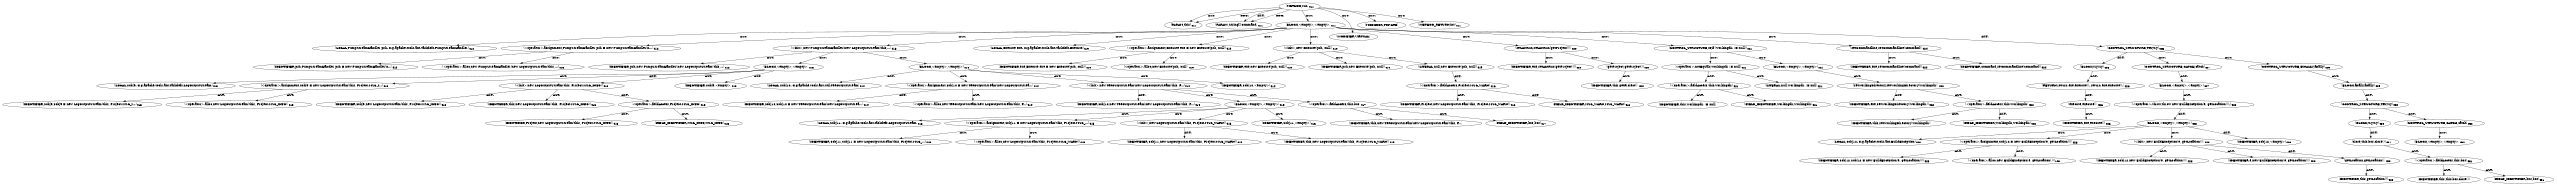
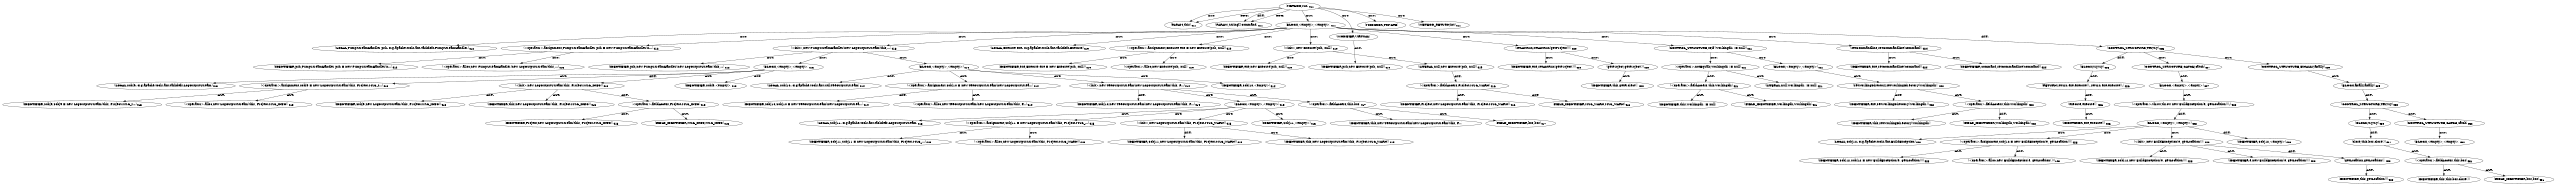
  digraph {
    n1 [label=<(METHOD,run)<SUB>411</SUB>>]
    n2 [label=<(PARAM,this)<SUB>411</SUB>>]
    n3 [label=<(PARAM,String[] command)<SUB>411</SUB>>]
    n4 [label=<(BLOCK,&lt;empty&gt;,&lt;empty&gt;)<SUB>411</SUB>>]
    n5 [label=<(MODIFIER,PRIVATE)>]
    n6 [label=<(MODIFIER,VIRTUAL)>]
    n7 [label=<(METHOD_RETURN,int)<SUB>411</SUB>>]
    n8 [label=<(LOCAL,PumpStreamHandler psh: org.apache.tools.ant.taskdefs.PumpStreamHandler)<SUB>412</SUB>>]
    n9 [label=<(&lt;operator&gt;.assignment,PumpStreamHandler psh = new PumpStreamHandler(n...)<SUB>412</SUB>>]
    n10 [label=<(&lt;init&gt;,new PumpStreamHandler(new LogOutputStream(this,...)<SUB>413</SUB>>]
    n11 [label=<(LOCAL,Execute exe: org.apache.tools.ant.taskdefs.Execute)<SUB>419</SUB>>]
    n12 [label=<(&lt;operator&gt;.assignment,Execute exe = new Execute(psh, null))<SUB>419</SUB>>]
    n13 [label=<(&lt;init&gt;,new Execute(psh, null))<SUB>419</SUB>>]
    n14 [label=<(setAntRun,setAntRun(getProject()))<SUB>420</SUB>>]
    n15 [label=<(CONTROL_STRUCTURE,IF,if (workingdir != null))<SUB>421</SUB>>]
    n16 [label=<(setCommandline,setCommandline(command))<SUB>424</SUB>>]
    n17 [label=<(CONTROL_STRUCTURE,TRY,try)<SUB>425</SUB>>]
    n18 [label=<(IDENTIFIER,psh,PumpStreamHandler psh = new PumpStreamHandler(n...)<SUB>412</SUB>>]
    n19 [label=<(&lt;operator&gt;.alloc,new PumpStreamHandler(new LogOutputStream(this,...)<SUB>413</SUB>>]
    n20 [label=<(IDENTIFIER,psh,new PumpStreamHandler(new LogOutputStream(this,...)<SUB>412</SUB>>]
    n21 [label=<(BLOCK,&lt;empty&gt;,&lt;empty&gt;)<SUB>413</SUB>>]
    n22 [label=<(BLOCK,&lt;empty&gt;,&lt;empty&gt;)<SUB>414</SUB>>]
    n23 [label=<(IDENTIFIER,exe,Execute exe = new Execute(psh, null))<SUB>419</SUB>>]
    n24 [label=<(&lt;operator&gt;.alloc,new Execute(psh, null))<SUB>419</SUB>>]
    n25 [label=<(IDENTIFIER,exe,new Execute(psh, null))<SUB>419</SUB>>]
    n26 [label=<(IDENTIFIER,psh,new Execute(psh, null))<SUB>419</SUB>>]
    n27 [label=<(LITERAL,null,new Execute(psh, null))<SUB>419</SUB>>]
    n28 [label=<(IDENTIFIER,exe,setAntRun(getProject()))<SUB>420</SUB>>]
    n29 [label=<(getProject,getProject())<SUB>420</SUB>>]
    n30 [label=<(&lt;operator&gt;.notEquals,workingdir != null)<SUB>421</SUB>>]
    n31 [label=<(BLOCK,&lt;empty&gt;,&lt;empty&gt;)<SUB>421</SUB>>]
    n32 [label=<(IDENTIFIER,exe,setCommandline(command))<SUB>424</SUB>>]
    n33 [label=<(IDENTIFIER,command,setCommandline(command))<SUB>424</SUB>>]
    n34 [label=<(BLOCK,try,try)<SUB>425</SUB>>]
    n35 [label=<(CONTROL_STRUCTURE,CATCH,catch)<SUB>427</SUB>>]
    n36 [label=<(CONTROL_STRUCTURE,FINALLY,finally)<SUB>429</SUB>>]
    n37 [label=<(LOCAL,$obj9: org.apache.tools.ant.taskdefs.LogOutputStream)<SUB>413</SUB>>]
    n38 [label=<(&lt;operator&gt;.assignment,$obj9 = new LogOutputStream(this, Project.MSG_I...)<SUB>413</SUB>>]
    n39 [label=<(&lt;init&gt;,new LogOutputStream(this, Project.MSG_INFO))<SUB>413</SUB>>]
    n40 [label=<(IDENTIFIER,$obj9,&lt;empty&gt;)<SUB>413</SUB>>]
    n41 [label=<(LOCAL,$obj10: org.apache.tools.ant.util.TeeOutputStream)<SUB>414</SUB>>]
    n42 [label=<(&lt;operator&gt;.assignment,$obj10 = new TeeOutputStream(new LogOutputStrea...)<SUB>414</SUB>>]
    n43 [label=<(&lt;init&gt;,new TeeOutputStream(new LogOutputStream(this, P...)<SUB>414</SUB>>]
    n44 [label=<(IDENTIFIER,$obj10,&lt;empty&gt;)<SUB>414</SUB>>]
    n45 [label=<(IDENTIFIER,$obj9,$obj9 = new LogOutputStream(this, Project.MSG_I...)<SUB>413</SUB>>]
    n46 [label=<(&lt;operator&gt;.alloc,new LogOutputStream(this, Project.MSG_INFO))<SUB>413</SUB>>]
    n47 [label=<(IDENTIFIER,$obj9,new LogOutputStream(this, Project.MSG_INFO))<SUB>413</SUB>>]
    n48 [label=<(IDENTIFIER,this,new LogOutputStream(this, Project.MSG_INFO))<SUB>413</SUB>>]
    n49 [label=<(&lt;operator&gt;.fieldAccess,Project.MSG_INFO)<SUB>413</SUB>>]
    n50 [label=<(IDENTIFIER,Project,new LogOutputStream(this, Project.MSG_INFO))<SUB>413</SUB>>]
    n51 [label=<(FIELD_IDENTIFIER,MSG_INFO,MSG_INFO)<SUB>413</SUB>>]
    n52 [label=<(IDENTIFIER,$obj10,$obj10 = new TeeOutputStream(new LogOutputStrea...)<SUB>414</SUB>>]
    n53 [label=<(&lt;operator&gt;.alloc,new TeeOutputStream(new LogOutputStream(this, P...)<SUB>414</SUB>>]
    n54 [label=<(IDENTIFIER,$obj10,new TeeOutputStream(new LogOutputStream(this, P...)<SUB>414</SUB>>]
    n55 [label=<(BLOCK,&lt;empty&gt;,&lt;empty&gt;)<SUB>415</SUB>>]
    n56 [label=<(&lt;operator&gt;.fieldAccess,this.bos)<SUB>417</SUB>>]
    n57 [label=<(LOCAL,$obj11: org.apache.tools.ant.taskdefs.LogOutputStream)<SUB>415</SUB>>]
    n58 [label=<(&lt;operator&gt;.assignment,$obj11 = new LogOutputStream(this, Project.MSG_...)<SUB>415</SUB>>]
    n59 [label=<(&lt;init&gt;,new LogOutputStream(this, Project.MSG_WARN))<SUB>415</SUB>>]
    n60 [label=<(IDENTIFIER,$obj11,&lt;empty&gt;)<SUB>415</SUB>>]
    n61 [label=<(IDENTIFIER,this,new TeeOutputStream(new LogOutputStream(this, P...)>]
    n62 [label=<(FIELD_IDENTIFIER,bos,bos)<SUB>417</SUB>>]
    n63 [label=<(IDENTIFIER,$obj11,$obj11 = new LogOutputStream(this, Project.MSG_...)<SUB>415</SUB>>]
    n64 [label=<(&lt;operator&gt;.alloc,new LogOutputStream(this, Project.MSG_WARN))<SUB>415</SUB>>]
    n65 [label=<(IDENTIFIER,$obj11,new LogOutputStream(this, Project.MSG_WARN))<SUB>415</SUB>>]
    n66 [label=<(IDENTIFIER,this,new LogOutputStream(this, Project.MSG_WARN))<SUB>415</SUB>>]
    n67 [label=<(&lt;operator&gt;.fieldAccess,Project.MSG_WARN)<SUB>416</SUB>>]
    n68 [label=<(IDENTIFIER,Project,new LogOutputStream(this, Project.MSG_WARN))<SUB>416</SUB>>]
    n69 [label=<(FIELD_IDENTIFIER,MSG_WARN,MSG_WARN)<SUB>416</SUB>>]
    n70 [label=<(IDENTIFIER,this,getProject())<SUB>420</SUB>>]
    n71 [label=<(&lt;operator&gt;.fieldAccess,this.workingdir)<SUB>421</SUB>>]
    n72 [label=<(LITERAL,null,workingdir != null)<SUB>421</SUB>>]
    n73 [label=<(setWorkingDirectory,setWorkingDirectory(workingdir))<SUB>422</SUB>>]
    n74 [label=<(IDENTIFIER,this,workingdir != null)>]
    n75 [label=<(FIELD_IDENTIFIER,workingdir,workingdir)<SUB>421</SUB>>]
    n76 [label=<(IDENTIFIER,exe,setWorkingDirectory(workingdir))<SUB>422</SUB>>]
    n77 [label=<(&lt;operator&gt;.fieldAccess,this.workingdir)<SUB>422</SUB>>]
    n78 [label=<(IDENTIFIER,this,setWorkingDirectory(workingdir))>]
    n79 [label=<(FIELD_IDENTIFIER,workingdir,workingdir)<SUB>422</SUB>>]
    n80 [label=<(RETURN,return exe.execute();,return exe.execute();)<SUB>426</SUB>>]
    n81 [label=<(BLOCK,&lt;empty&gt;,&lt;empty&gt;)<SUB>427</SUB>>]
    n82 [label=<(BLOCK,finally,finally)<SUB>429</SUB>>]
    n83 [label=<(execute,execute())<SUB>426</SUB>>]
    n84 [label=<(IDENTIFIER,exe,execute())<SUB>426</SUB>>]
    n85 [label=<(&lt;operator&gt;.throw,throw new BuildException(e, getLocation());)<SUB>428</SUB>>]
    n86 [label=<(BLOCK,&lt;empty&gt;,&lt;empty&gt;)<SUB>428</SUB>>]
    n87 [label=<(LOCAL,$obj12: org.apache.tools.ant.BuildException)<SUB>428</SUB>>]
    n88 [label=<(&lt;operator&gt;.assignment,$obj12 = new BuildException(e, getLocation()))<SUB>428</SUB>>]
    n89 [label=<(&lt;init&gt;,new BuildException(e, getLocation()))<SUB>428</SUB>>]
    n90 [label=<(IDENTIFIER,$obj12,&lt;empty&gt;)<SUB>428</SUB>>]
    n91 [label=<(IDENTIFIER,$obj12,$obj12 = new BuildException(e, getLocation()))<SUB>428</SUB>>]
    n92 [label=<(&lt;operator&gt;.alloc,new BuildException(e, getLocation()))<SUB>128</SUB>>]
    n93 [label=<(IDENTIFIER,$obj12,new BuildException(e, getLocation()))<SUB>428</SUB>>]
    n94 [label=<(IDENTIFIER,e,new BuildException(e, getLocation()))<SUB>428</SUB>>]
    n95 [label=<(getLocation,getLocation())<SUB>428</SUB>>]
    n96 [label=<(IDENTIFIER,this,getLocation())<SUB>428</SUB>>]
    n97 [label=<(CONTROL_STRUCTURE,TRY,try)<SUB>430</SUB>>]
    n98 [label=<(BLOCK,try,try)<SUB>430</SUB>>]
    n99 [label=<(CONTROL_STRUCTURE,CATCH,catch)<SUB>432</SUB>>]
    n100 [label=<(close,this.bos.close())<SUB>431</SUB>>]
    n101 [label=<(BLOCK,&lt;empty&gt;,&lt;empty&gt;)<SUB>432</SUB>>]
    n102 [label=<(&lt;operator&gt;.fieldAccess,this.bos)<SUB>431</SUB>>]
    n103 [label=<(IDENTIFIER,this,this.bos.close())>]
    n104 [label=<(FIELD_IDENTIFIER,bos,bos)<SUB>431</SUB>>]
    n1 -> n2 [label="AST: "]
    n1 -> n2 [label="DDG: "]
    n1 -> n3 [label="AST: "]
    n1 -> n3 [label="DDG: "]
    n1 -> n4 [label="AST: "]
    n1 -> n5 [label="AST: "]
    n1 -> n6 [label="AST: "]
    n1 -> n7 [label="AST: "]
    n4 -> n8 [label="AST: "]
    n4 -> n9 [label="AST: "]
    n4 -> n10 [label="AST: "]
    n4 -> n11 [label="AST: "]
    n4 -> n12 [label="AST: "]
    n4 -> n13 [label="AST: "]
    n4 -> n14 [label="AST: "]
    n4 -> n15 [label="AST: "]
    n4 -> n16 [label="AST: "]
    n4 -> n17 [label="AST: "]
    n9 -> n18 [label="AST: "]
    n9 -> n19 [label="AST: "]
    n10 -> n20 [label="AST: "]
    n10 -> n21 [label="AST: "]
    n10 -> n22 [label="AST: "]
    n12 -> n23 [label="AST: "]
    n12 -> n24 [label="AST: "]
    n13 -> n25 [label="AST: "]
-   n13 -> n26 [label="AST: "]
+   n6 -> n26 [label="AST: "]
    n13 -> n27 [label="AST: "]
    n14 -> n28 [label="AST: "]
    n14 -> n29 [label="AST: "]
    n15 -> n30 [label="AST: "]
    n15 -> n31 [label="AST: "]
    n16 -> n32 [label="AST: "]
    n16 -> n33 [label="AST: "]
    n17 -> n34 [label="AST: "]
    n17 -> n35 [label="AST: "]
    n17 -> n36 [label="AST: "]
    n21 -> n37 [label="AST: "]
    n21 -> n38 [label="AST: "]
    n21 -> n39 [label="AST: "]
    n21 -> n40 [label="AST: "]
    n22 -> n41 [label="AST: "]
    n22 -> n42 [label="AST: "]
    n22 -> n43 [label="AST: "]
    n22 -> n44 [label="AST: "]
    n27 -> n67 [label="AST: "]
    n29 -> n70 [label="AST: "]
    n30 -> n71 [label="AST: "]
    n30 -> n72 [label="AST: "]
    n31 -> n73 [label="AST: "]
    n34 -> n80 [label="AST: "]
    n35 -> n81 [label="AST: "]
    n36 -> n82 [label="AST: "]
    n38 -> n45 [label="AST: "]
    n38 -> n46 [label="AST: "]
    n39 -> n47 [label="AST: "]
    n39 -> n48 [label="AST: "]
    n39 -> n49 [label="AST: "]
    n42 -> n52 [label="AST: "]
    n42 -> n53 [label="AST: "]
    n43 -> n54 [label="AST: "]
    n43 -> n55 [label="AST: "]
    n43 -> n56 [label="AST: "]
    n49 -> n50 [label="AST: "]
    n49 -> n51 [label="AST: "]
    n55 -> n57 [label="AST: "]
    n55 -> n58 [label="AST: "]
    n55 -> n59 [label="AST: "]
    n55 -> n60 [label="AST: "]
    n56 -> n61 [label="AST: "]
    n56 -> n62 [label="AST: "]
    n58 -> n63 [label="AST: "]
    n58 -> n64 [label="AST: "]
    n59 -> n65 [label="AST: "]
    n59 -> n66 [label="AST: "]
    n67 -> n68 [label="AST: "]
    n67 -> n69 [label="AST: "]
    n71 -> n74 [label="AST: "]
    n71 -> n75 [label="AST: "]
    n73 -> n76 [label="AST: "]
    n73 -> n77 [label="AST: "]
    n77 -> n78 [label="AST: "]
    n77 -> n79 [label="AST: "]
    n80 -> n83 [label="AST: "]
    n81 -> n85 [label="AST: "]
    n82 -> n97 [label="AST: "]
    n83 -> n84 [label="AST: "]
    n85 -> n86 [label="AST: "]
    n86 -> n87 [label="AST: "]
    n86 -> n88 [label="AST: "]
    n86 -> n89 [label="AST: "]
    n86 -> n90 [label="AST: "]
    n88 -> n91 [label="AST: "]
    n88 -> n92 [label="AST: "]
    n89 -> n93 [label="AST: "]
    n89 -> n94 [label="AST: "]
    n89 -> n95 [label="AST: "]
    n95 -> n96 [label="AST: "]
    n97 -> n98 [label="AST: "]
    n97 -> n99 [label="AST: "]
    n98 -> n100 [label="AST: "]
    n99 -> n101 [label="AST: "]
    n100 -> n102 [label="AST: "]
    n102 -> n103 [label="AST: "]
    n102 -> n104 [label="AST: "]
  }
